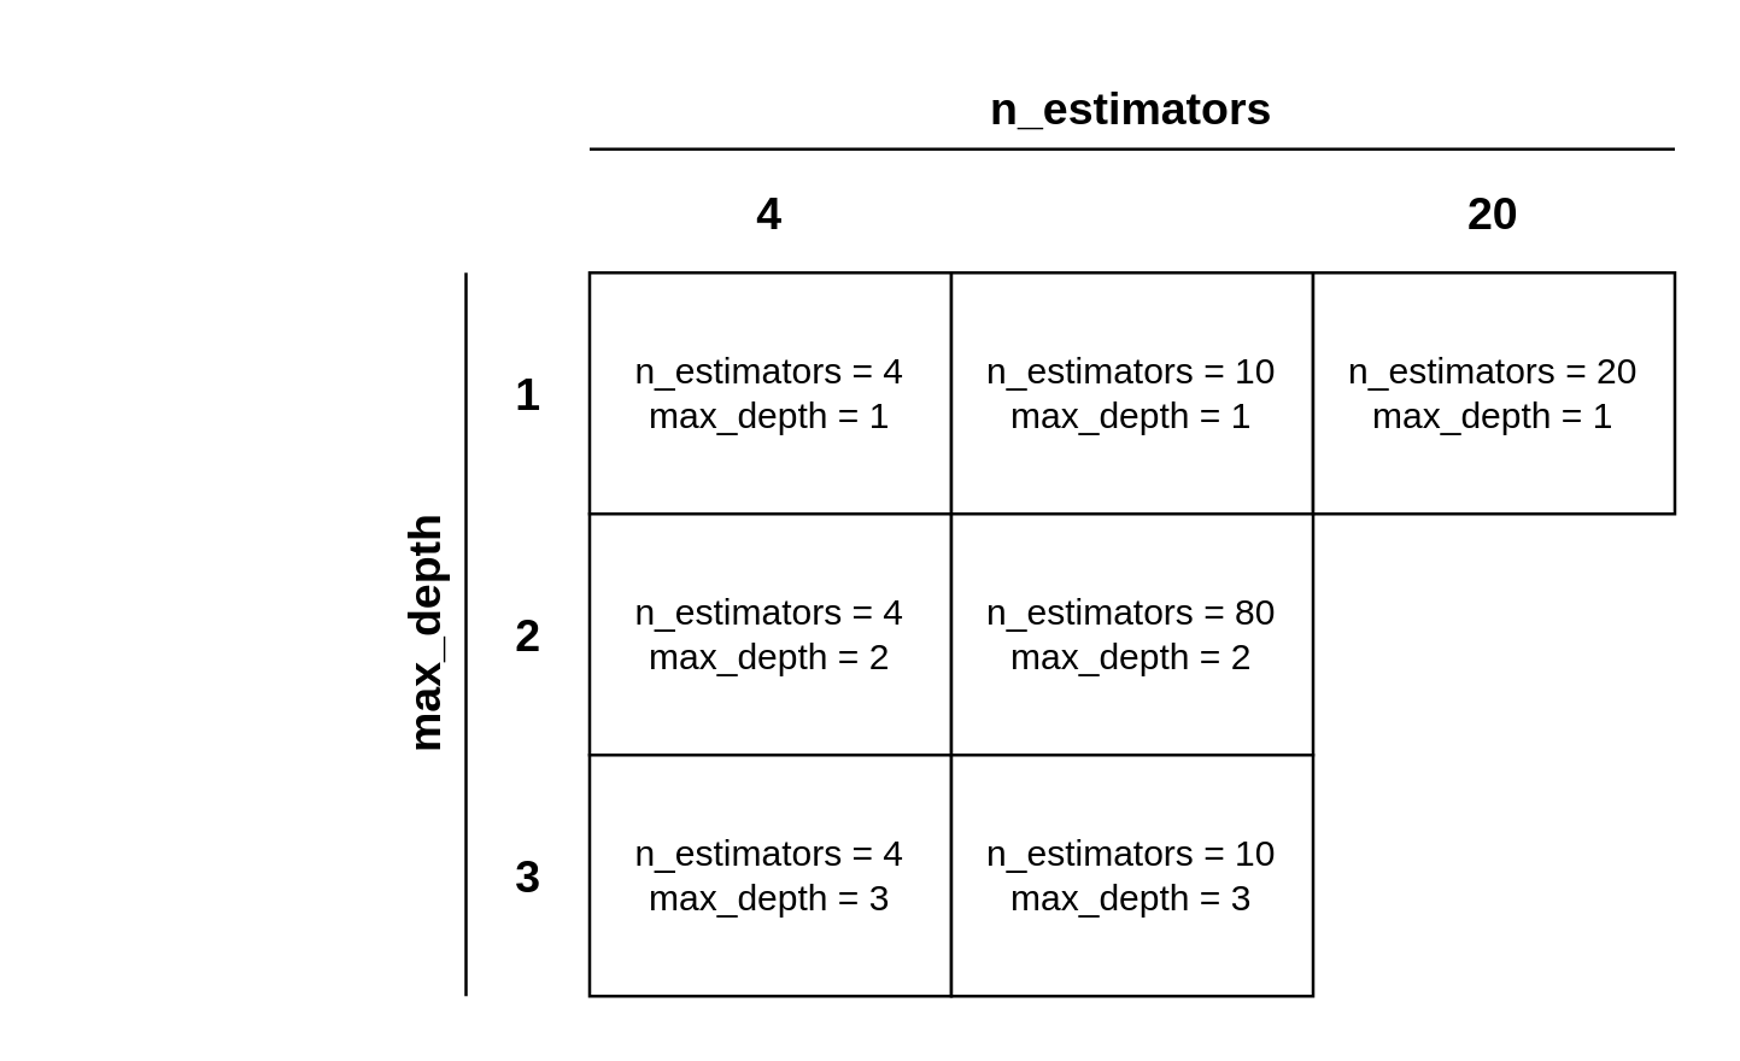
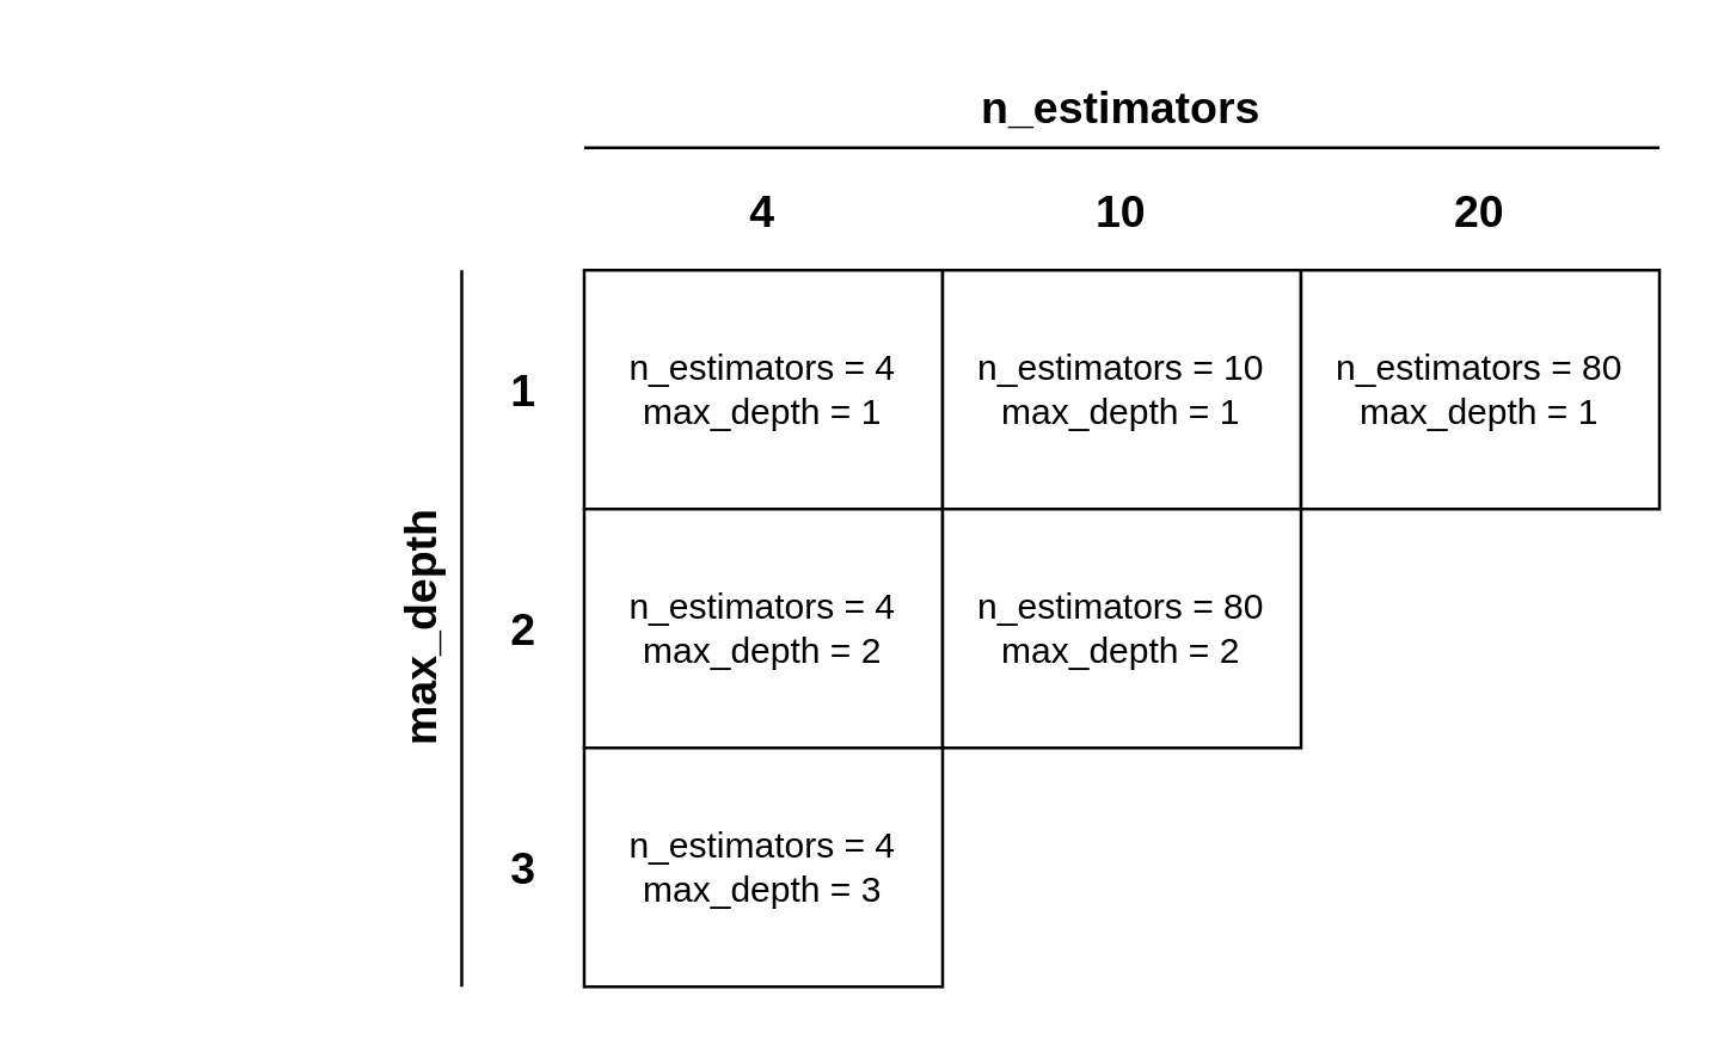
  <mxCell id="0" />
  <mxCell id="1" parent="0" />
  <mxCell id="2" value="n_estimators = 4&lt;br&gt;max_depth = 1" style="rounded=0;whiteSpace=wrap;html=1;" vertex="1" parent="1"><mxGeometry x="195" y="90" width="120" height="80" as="geometry" /></mxCell>
  <mxCell id="3" value="n_estimators = 4&lt;br&gt;max_depth&amp;nbsp;= 2" style="rounded=0;whiteSpace=wrap;html=1;" vertex="1" parent="1"><mxGeometry x="195" y="170" width="120" height="80" as="geometry" /></mxCell>
  <mxCell id="4" value="n_estimators = 4&lt;br&gt;max_depth&amp;nbsp;= 3" style="rounded=0;whiteSpace=wrap;html=1;" vertex="1" parent="1"><mxGeometry x="195" y="250" width="120" height="80" as="geometry" /></mxCell>
  <mxCell id="5" value="n_estimators = 10&lt;br&gt;max_depth&amp;nbsp;= 1" style="rounded=0;whiteSpace=wrap;html=1;" vertex="1" parent="1"><mxGeometry x="315" y="90" width="120" height="80" as="geometry" /></mxCell>
  <mxCell id="6" value="n_estimators = 80&lt;br&gt;max_depth&amp;nbsp;= 2" style="rounded=0;whiteSpace=wrap;html=1;" vertex="1" parent="1"><mxGeometry x="315" y="170" width="120" height="80" as="geometry" /></mxCell>
- <mxCell id="7" value="n_estimators = 10&lt;br&gt;max_depth&amp;nbsp;= 3" style="rounded=0;whiteSpace=wrap;html=1;" vertex="1" parent="1"><mxGeometry x="315" y="250" width="120" height="80" as="geometry" /></mxCell>
- <mxCell id="8" value="n_estimators = 20&lt;br&gt;max_depth&amp;nbsp;= 1" style="rounded=0;whiteSpace=wrap;html=1;" vertex="1" parent="1"><mxGeometry x="435" y="90" width="120" height="80" as="geometry" /></mxCell>
+ <mxCell id="8" value="n_estimators = 80&lt;br&gt;max_depth&amp;nbsp;= 1" style="rounded=0;whiteSpace=wrap;html=1;" vertex="1" parent="1"><mxGeometry x="435" y="90" width="120" height="80" as="geometry" /></mxCell>
  <mxCell id="9" value="1" style="text;html=1;strokeColor=none;fillColor=none;align=center;verticalAlign=middle;whiteSpace=wrap;rounded=0;fontStyle=1;fontSize=15;" vertex="1" parent="1"><mxGeometry x="155" y="90" width="40" height="80" as="geometry" /></mxCell>
  <mxCell id="10" value="4" style="text;html=1;strokeColor=none;fillColor=none;align=center;verticalAlign=middle;whiteSpace=wrap;rounded=0;fontStyle=1;fontSize=15;" vertex="1" parent="1"><mxGeometry x="195" y="50" width="120" height="40" as="geometry" /></mxCell>
  <mxCell id="11" value="n_estimators" style="text;html=1;strokeColor=none;fillColor=none;align=center;verticalAlign=middle;whiteSpace=wrap;rounded=0;fontStyle=1;fontSize=15;" vertex="1" parent="1"><mxGeometry x="195" y="20" width="360" height="30" as="geometry" /></mxCell>
  <mxCell id="12" value="" style="endArrow=none;html=1;fontSize=15;" edge="1" parent="1"><mxGeometry width="50" height="50" relative="1" as="geometry"><mxPoint x="555" y="49" as="sourcePoint" /><mxPoint x="195" y="49" as="targetPoint" /></mxGeometry></mxCell>
  <mxCell id="13" value="2" style="text;html=1;strokeColor=none;fillColor=none;align=center;verticalAlign=middle;whiteSpace=wrap;rounded=0;fontStyle=1;fontSize=15;" vertex="1" parent="1"><mxGeometry x="155" y="170" width="40" height="80" as="geometry" /></mxCell>
  <mxCell id="14" value="3" style="text;html=1;strokeColor=none;fillColor=none;align=center;verticalAlign=middle;whiteSpace=wrap;rounded=0;fontStyle=1;fontSize=15;" vertex="1" parent="1"><mxGeometry x="155" y="250" width="40" height="80" as="geometry" /></mxCell>
+ <mxCell id="15" value="10" style="text;html=1;strokeColor=none;fillColor=none;align=center;verticalAlign=middle;whiteSpace=wrap;rounded=0;fontStyle=1;fontSize=15;" vertex="1" parent="1"><mxGeometry x="315" y="50" width="120" height="40" as="geometry" /></mxCell>
  <mxCell id="16" value="20" style="text;html=1;strokeColor=none;fillColor=none;align=center;verticalAlign=middle;whiteSpace=wrap;rounded=0;fontStyle=1;fontSize=15;" vertex="1" parent="1"><mxGeometry x="435" y="50" width="120" height="40" as="geometry" /></mxCell>
  <mxCell id="17" value="" style="endArrow=none;html=1;fontSize=15;" edge="1" parent="1"><mxGeometry width="50" height="50" relative="1" as="geometry"><mxPoint x="154" y="330" as="sourcePoint" /><mxPoint x="154" y="90" as="targetPoint" /></mxGeometry></mxCell>
  <mxCell id="18" value="max_depth" style="text;html=1;strokeColor=none;fillColor=none;align=center;verticalAlign=middle;whiteSpace=wrap;rounded=0;fontStyle=1;fontSize=15;rotation=-90;" vertex="1" parent="1"><mxGeometry x="20" y="195" width="240" height="30" as="geometry" /></mxCell>
